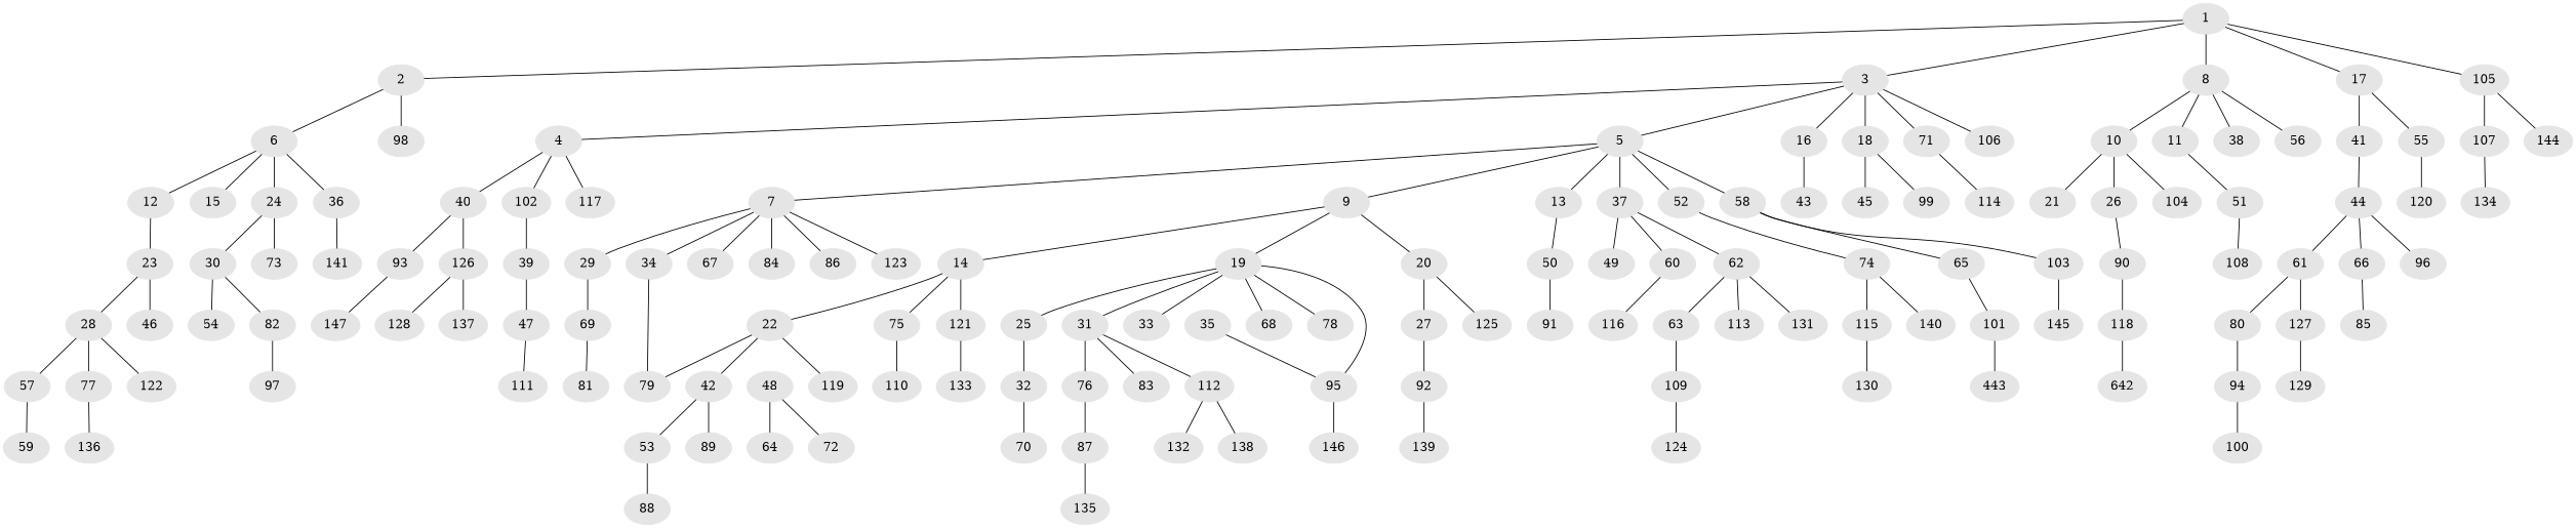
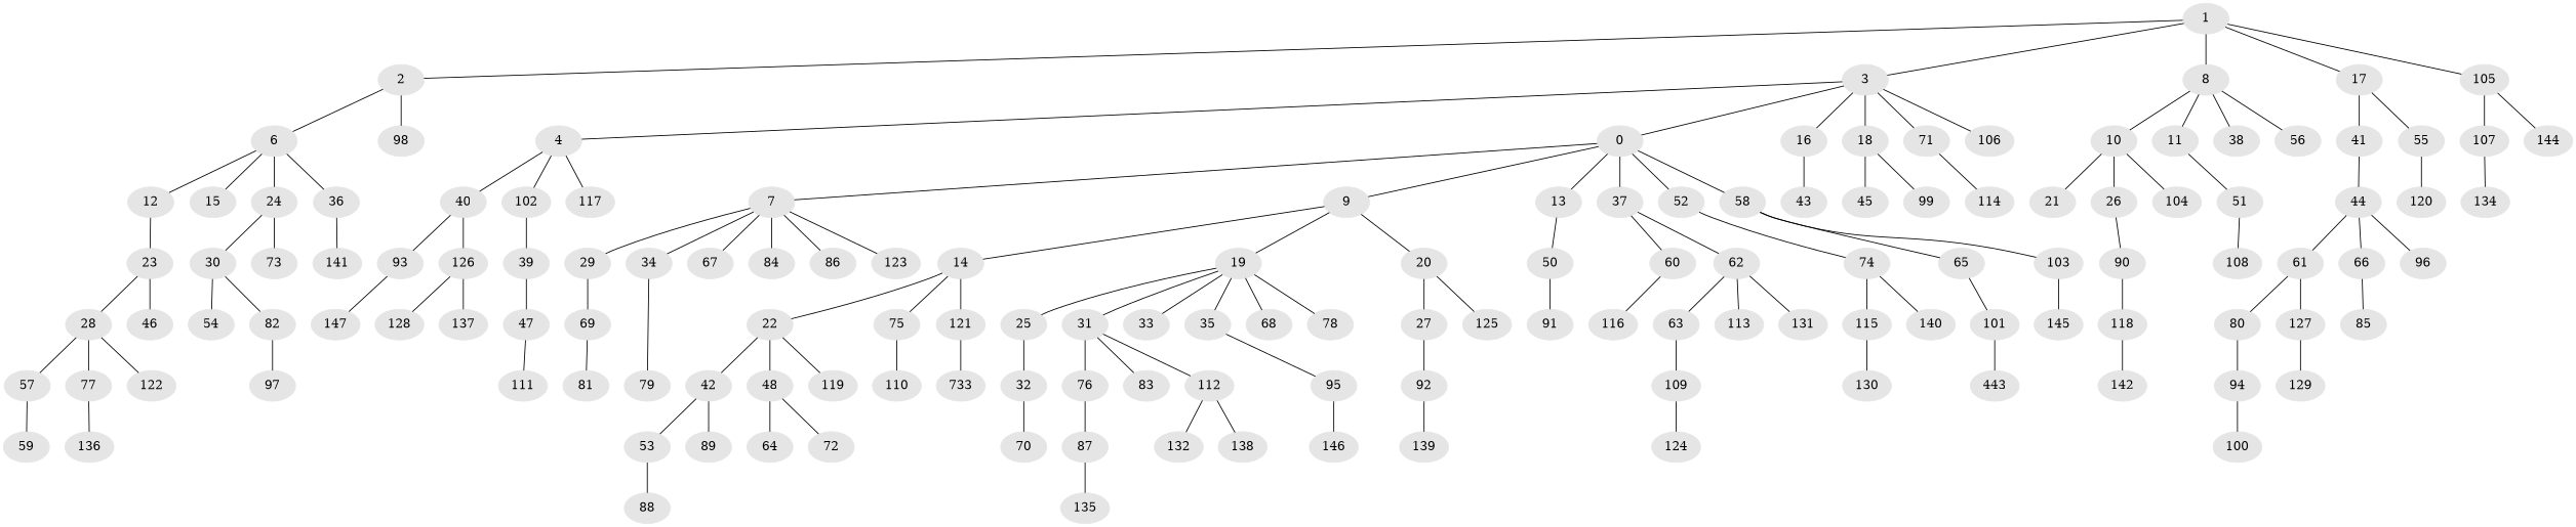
  graph {
    node [color=gray90 style=filled]
    1
    2
    3
    8
    17
    105
    6
    98
    4
-   5
+   5 [label=0]
    16
    18
    71
    106
    10
    11
    38
    56
    41
    55
    107
    144
    12
    15
    24
    36
    40
    102
    117
    7
    9
    13
    37
    52
    58
    43
    45
    99
    114
    39
    47
    93
    126
    29
    34
    67
    84
    86
    123
    14
    19
    20
    50
-   49
    60
    62
    74
    65
    103
    23
    30
    73
    141
    69
    79
    21
    26
    104
    51
    22
    75
    121
    25
    31
    33
    35
    68
    78
    27
    125
    90
    108
    28
    46
    91
    42
    48
    119
    110
-   133
+   133 [label=733]
    44
    120
    32
    76
    83
    112
    95
    92
    53
    89
    64
    72
    57
    77
    122
    54
    82
    70
    118
    139
    59
    136
    81
    97
    87
    132
    138
    146
    116
    63
    113
    131
    111
    147
    128
    137
    61
    66
    96
    88
    80
    127
    85
    115
    140
    101
    145
    94
    129
    109
    124
    n142 [label=443]
    130
    135
    100
-   142 [label=642]
+   142
    134
    1 -- 2
    1 -- 3
    1 -- 8
    1 -- 17
    1 -- 105
    2 -- 6
    2 -- 98
    3 -- 4
    3 -- 5
    3 -- 16
    3 -- 18
    3 -- 71
    3 -- 106
    8 -- 10
    8 -- 11
    8 -- 38
    8 -- 56
    17 -- 41
    17 -- 55
    105 -- 107
    105 -- 144
    6 -- 12
    6 -- 15
    6 -- 24
    6 -- 36
    4 -- 40
    4 -- 102
    4 -- 117
    5 -- 7
    5 -- 9
    5 -- 13
    5 -- 37
    5 -- 52
    5 -- 58
    16 -- 43
    18 -- 45
    18 -- 99
    71 -- 114
    10 -- 21
    10 -- 26
    10 -- 104
    11 -- 51
    41 -- 44
    55 -- 120
    107 -- 134
    12 -- 23
    24 -- 30
    24 -- 73
    36 -- 141
    40 -- 93
    40 -- 126
    102 -- 39
    7 -- 29
    7 -- 34
    7 -- 67
    7 -- 84
    7 -- 86
    7 -- 123
    9 -- 14
    9 -- 19
    9 -- 20
    13 -- 50
-   37 -- 49
    37 -- 60
    37 -- 62
    52 -- 74
    58 -- 65
    58 -- 103
    39 -- 47
    47 -- 111
    93 -- 147
    126 -- 128
    126 -- 137
    29 -- 69
    34 -- 79
    14 -- 22
    14 -- 75
    14 -- 121
    19 -- 25
    19 -- 31
    19 -- 33
-   19 -- 95
+   19 -- 35
    19 -- 68
    19 -- 78
    20 -- 27
    20 -- 125
    50 -- 91
    60 -- 116
    62 -- 63
    62 -- 113
    62 -- 131
    74 -- 115
    74 -- 140
    65 -- 101
    103 -- 145
    23 -- 28
    23 -- 46
    30 -- 54
    30 -- 82
    69 -- 81
    26 -- 90
    51 -- 108
    22 -- 42
-   22 -- 79
+   22 -- 48
    22 -- 119
    75 -- 110
    121 -- 133
    25 -- 32
    31 -- 76
    31 -- 83
    31 -- 112
    35 -- 95
    27 -- 92
    90 -- 118
    28 -- 57
    28 -- 77
    28 -- 122
    42 -- 53
    42 -- 89
    48 -- 64
    48 -- 72
    44 -- 61
    44 -- 66
    44 -- 96
    32 -- 70
    76 -- 87
    112 -- 132
    112 -- 138
    95 -- 146
    92 -- 139
    53 -- 88
    57 -- 59
    77 -- 136
    82 -- 97
    118 -- 142
    87 -- 135
    63 -- 109
    61 -- 80
    61 -- 127
    66 -- 85
    80 -- 94
    127 -- 129
    115 -- 130
    101 -- n142
    94 -- 100
    109 -- 124
  }
